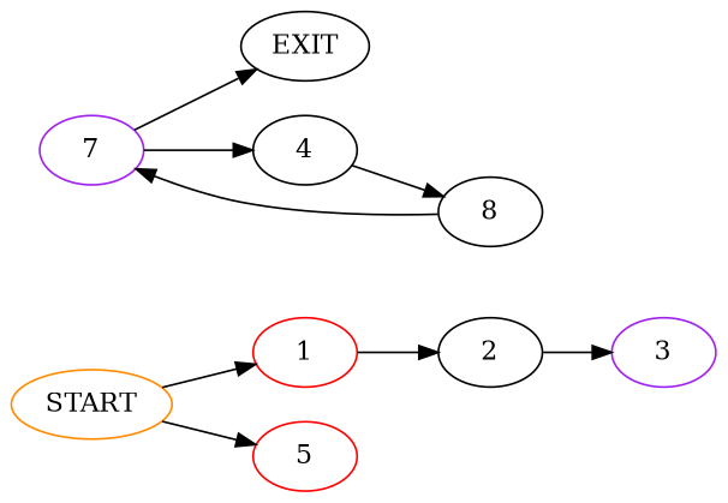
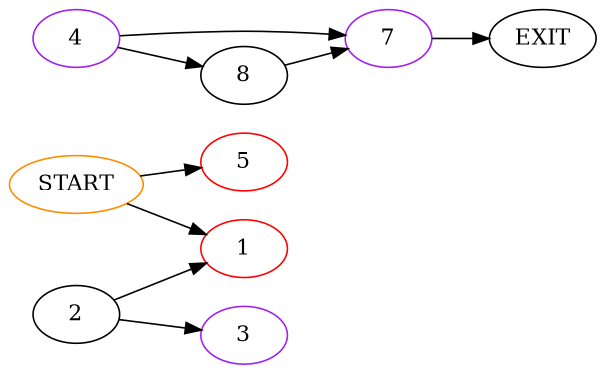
  digraph {
    rankdir=LR
    node [color=black]
    n1 [color=darkorange label=START]
    1 [color=red]
    5 [color=red]
    2
    n5 [label=EXIT]
    3 [color=purple]
-   4
+   4 [color=purple]
    7 [color=purple]
    n9 [label=8]
    n1 -> 1
    n1 -> 5
-   1 -> 2
+   2 -> 1
    2 -> 3
-   7 -> 4
+   4 -> 7
    4 -> n9
    7 -> n5
    n9 -> 7
  }
